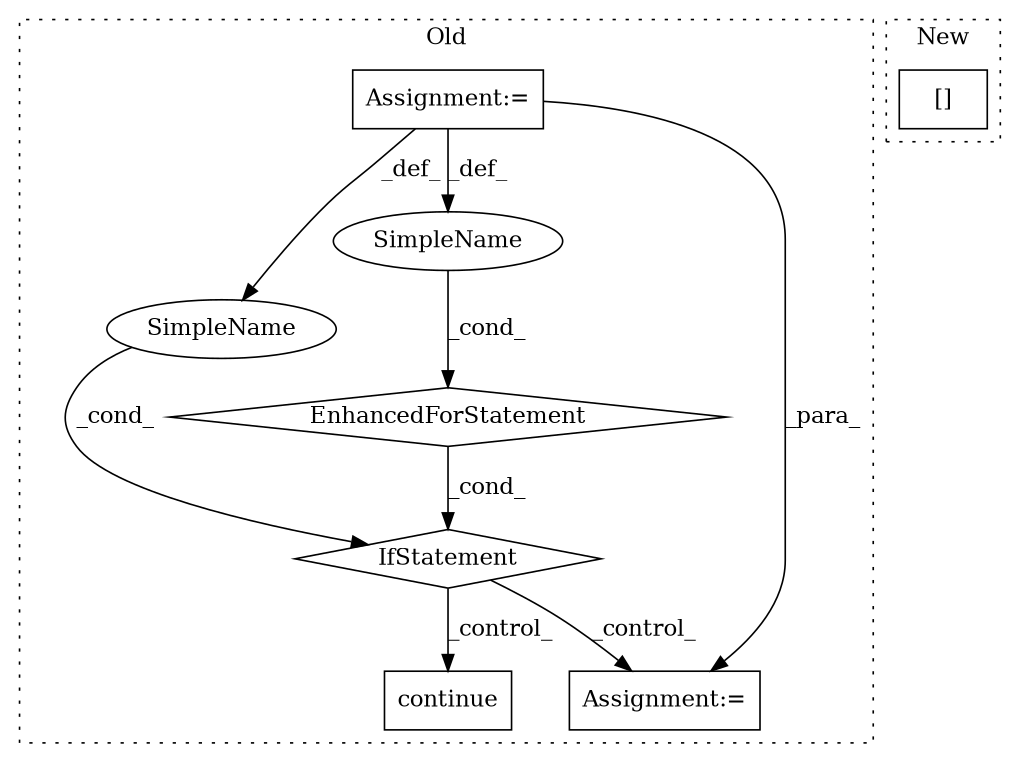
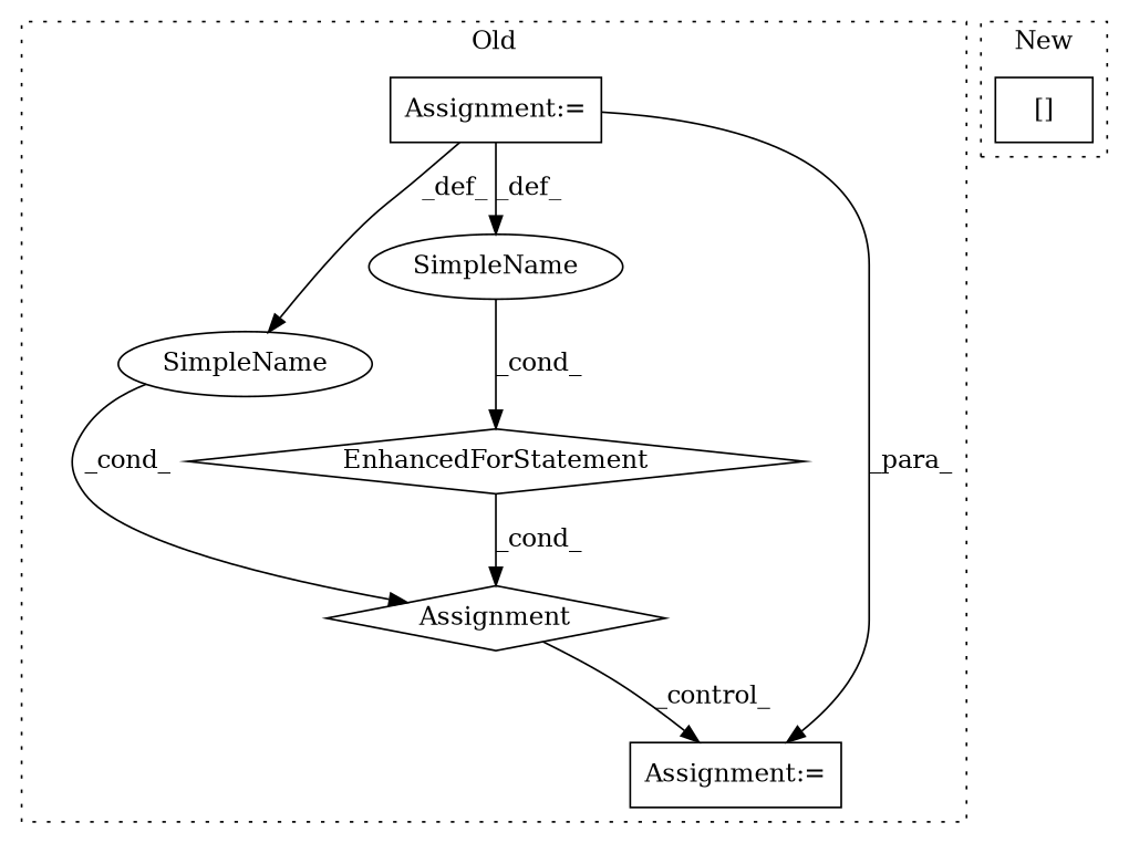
  digraph {
    node [a=42 l=1 s="2097,2169" shape=box]
-   n1 [a=18 l=9 label=continue s=2235]
-   n2 [a=25 l="4,2" label=IfStatement s="2179,2223" shape=diamond]
+   n2 [a=25 l="4,2" label=Assignment s="2179,2223" shape=diamond]
    n3 [label=SimpleName shape=ellipse l="" s=""]
    n4 [label=SimpleName s=2154 shape=ellipse]
    n5 [a=7 label="Assignment:=" s=2263]
    n6 [a=70 l="53,2" label=EnhancedForStatement shape=diamond]
    n7 [a=7 l="53,2" label="Assignment:="]
    n8 [a=2 l="12,1" label="[]" s="2089,2106"]
    subgraph cluster_1 {
      label=Old
      style=dotted
-     n1
      n2
      n3
      n4
      n5
      n6
      n7
    }
    subgraph cluster_2 {
      label=New
      style=dotted
      n8
    }
-   n2 -> n1 [label=_control_]
    n2 -> n5 [label=_control_]
    n3 -> n2 [label=_cond_]
    n4 -> n6 [label=_cond_]
    n6 -> n2 [label=_cond_]
    n7 -> n3 [label=_def_]
    n7 -> n4 [label=_def_]
    n7 -> n5 [label=_para_]
  }
